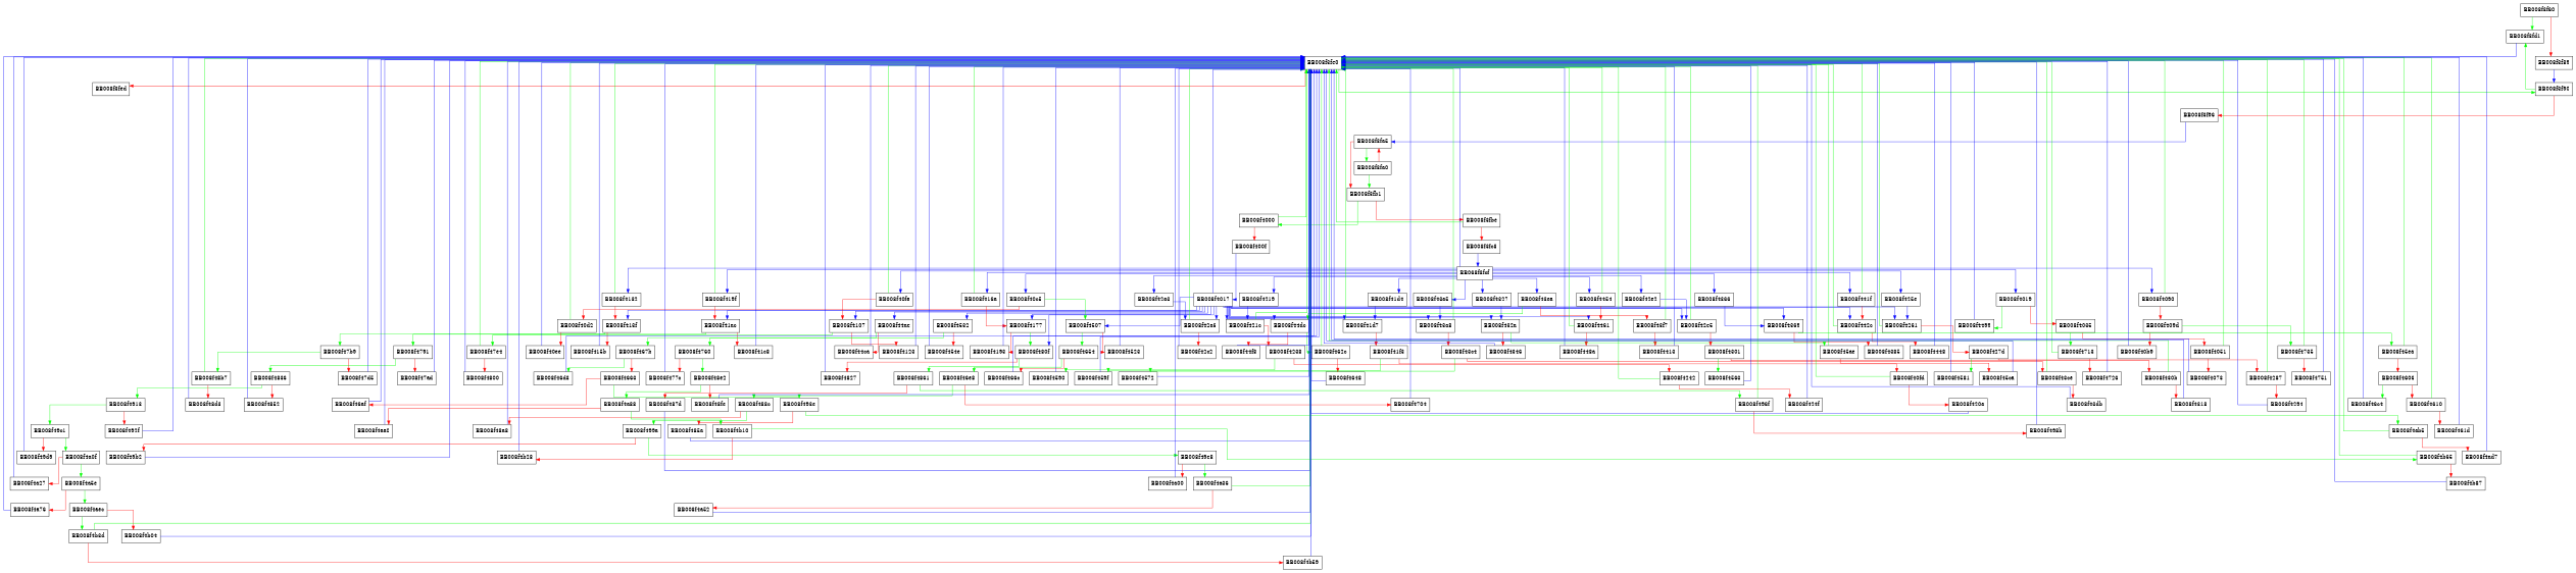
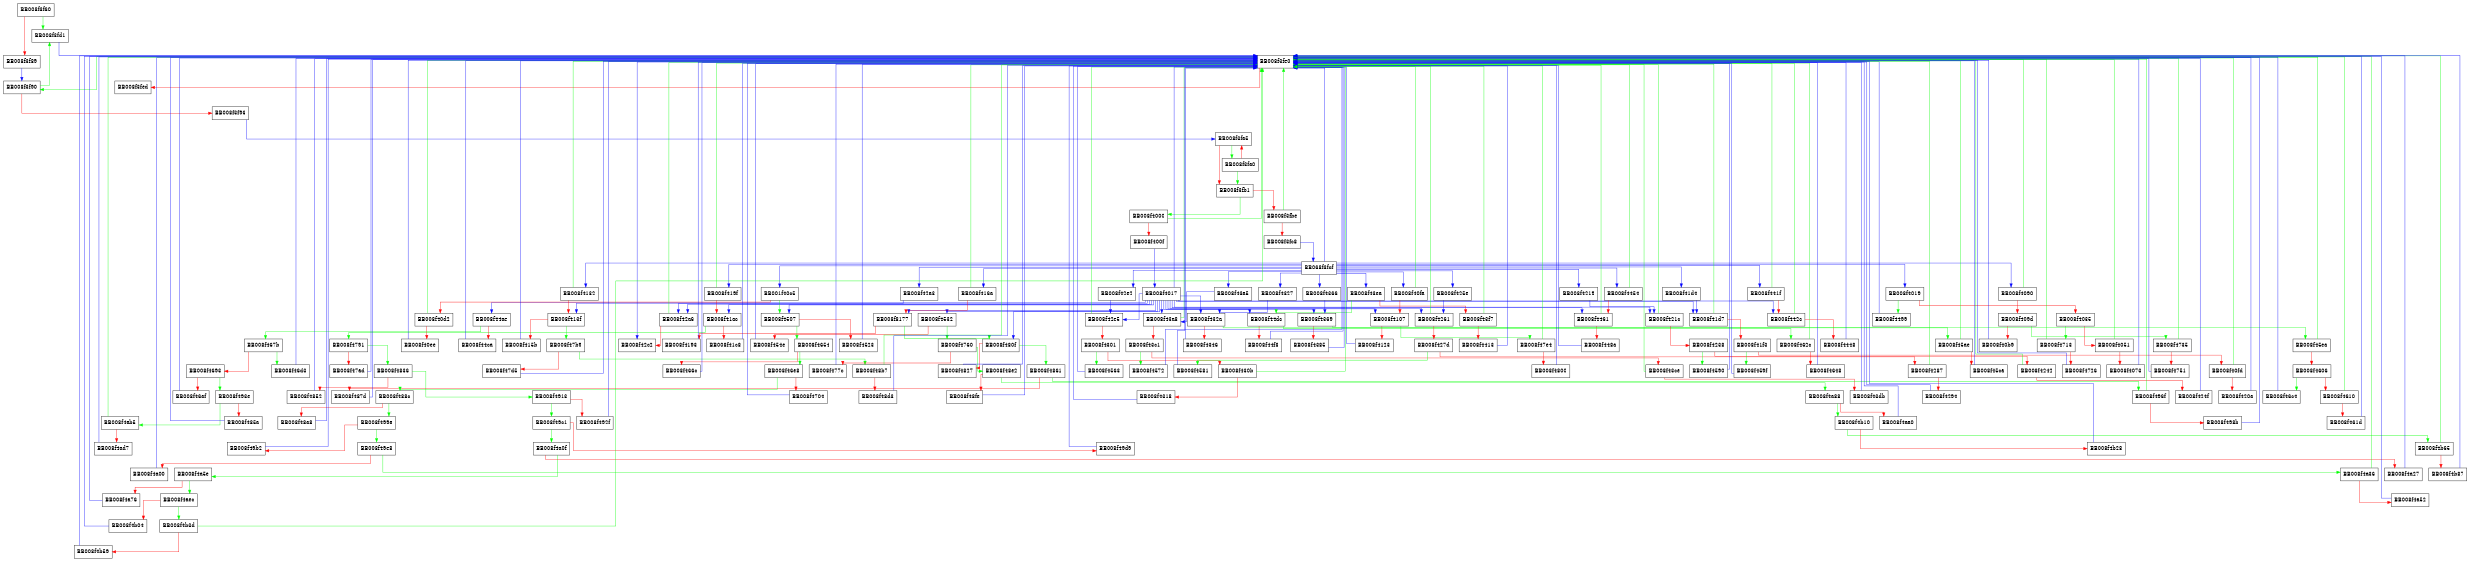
  digraph {
    splines=ortho
    node [shape=box]
    edge [color=blue]
    BB008f3f60
    BB008f3fd1
    BB008f3f89
    BB008f3fe0
    BB008f3f90
    BB008f3fed
    BB008f3f96
    BB008f3fa5
    BB008f3fa0
    BB008f3fb1
    BB008f4000
    BB008f3fbe
    BB008f400f
    BB008f3fc8
    BB008f4017
    n16 [label=BB068f3fcf]
    BB008f419f
    BB008f416a
    BB008f4132
    BB008f40fa
-   BB008f40c5
+   BB008f40c5 [label=BB001f40c5]
    BB008f4090
    BB008f4019
    BB008f4454
    BB008f441f
    BB008f43ea
    BB008f43a5
    BB008f4366
    BB008f4327
    BB008f42e2
    BB008f42a3
    BB008f425e
    BB008f4219
    BB008f41d4
    BB008f41ac
-   BB008f4177
+   BB008f4177 [label=BB008f8177]
    BB008f413f
    BB008f4107
    BB008f4507
    BB008f40d2
    BB008f409d
    BB008f4499
    BB008f4035
    BB008f4461
    BB008f442c
    BB008f44dc
    BB008f43f7
    BB008f43a8
    BB008f4369
    BB008f432a
    BB008f42e5
    BB008f42a6
    BB008f4261
    BB008f421c
    BB008f41d7
    BB008f4791
    BB008f41c8
    BB008f480f
    BB008f4193
    BB008f47b9
    BB008f415b
    BB008f47e4
    BB008f4123
    BB008f4654
    BB008f4523
    BB008f40ee
    BB008f4735
    BB008f40b9
    BB008f4713
    BB008f4051
    BB008f448a
    BB008f4448
    BB008f462c
    BB008f44f8
    BB008f4413
-   BB008f43c4
+   BB008f43c4 [label=BB008f43c1]
    BB008f45ea
    BB008f4385
    BB008f45ae
    BB008f4346
    BB008f4301
    BB008f42c2
    BB008f427d
    BB008f4238
    BB008f41f3
    BB008f4532
    BB008f44ae
    BB008f4760
    BB008f454e
    BB008f467b
    BB008f44ca
    BB008f48e2
    BB008f477c
    BB008f4836
    BB008f47ad
    BB008f4861
    BB008f4827
    BB008f48b7
    BB008f47d5
    BB008f4800
    BB008f46e8
    BB008f466c
    BB008f4751
    BB008f46d3
-   BB008f4693 [label=BB008f4663]
+   BB008f4693
    BB008f4648
    BB008f4572
    BB008f43ce
    BB008f4606
    BB008f45ca
    BB008f4563
    BB008f430b
    BB008f4581
    BB008f4287
    BB008f4590
    BB008f4242
    BB008f459f
    n118 [label=BB008f40fd]
    BB008f4726
    BB008f4073
    BB008f48d3
    BB008f496f
    BB008f487d
    BB008f4913
    BB008f4852
    BB008f420a
    BB008f424f
    BB008f4294
    BB008f4318
    BB008f46c4
    BB008f4610
    BB008f43db
    BB008f493e
    BB008f46af
    BB008f488c
    BB008f4704
    BB008f4a88
    BB008f48fe
    BB008f461d
    BB008f499a
    BB008f48a8
    BB008f4ab5
    n143 [label=BB008f485a]
    BB008f4ad7
    BB008f49e8
    BB008f49b2
    BB008f4b10
    BB008f4aa0
    BB008f49c1
    BB008f492f
    BB008f498b
    BB008f4a0f
    BB008f49d9
    BB008f4a36
    BB008f4a00
    BB008f4b65
    BB008f4b28
    BB008f4a5e
    BB008f4a27
    BB008f4a52
    BB008f4aec
    BB008f4a76
    BB008f4b3d
    BB008f4b04
    BB008f4b59
    BB008f4b87
    BB008f3f60 -> BB008f3fd1 [color=green]
    BB008f3f60 -> BB008f3f89 [color=red]
    BB008f3fd1 -> BB008f3fe0
    BB008f3f89 -> BB008f3f90
    BB008f3fe0 -> BB008f3f90 [color=green]
    BB008f3fe0 -> BB008f3fed [color=red]
    BB008f3f90 -> BB008f3fd1 [color=green]
    BB008f3f90 -> BB008f3f96 [color=red]
    BB008f3f96 -> BB008f3fa5
    BB008f3fa5 -> BB008f3fa0 [color=green]
    BB008f3fa5 -> BB008f3fb1 [color=red]
    BB008f3fa0 -> BB008f3fa5 [color=red]
    BB008f3fa0 -> BB008f3fb1 [color=green]
    BB008f3fb1 -> BB008f4000 [color=green]
    BB008f3fb1 -> BB008f3fbe [color=red]
    BB008f4000 -> BB008f3fe0 [color=green]
    BB008f4000 -> BB008f400f [color=red]
    BB008f3fbe -> BB008f3fe0 [color=green]
    BB008f3fbe -> BB008f3fc8 [color=red]
    BB008f400f -> BB008f4017
    BB008f3fc8 -> n16
    BB008f4017 -> BB008f3fe0
    BB008f4017 -> BB008f41ac
    BB008f4017 -> BB008f4177
    BB008f4017 -> BB008f413f
    BB008f4017 -> BB008f4107
    BB008f4017 -> BB008f4507
    BB008f4017 -> BB008f4461
    BB008f4017 -> BB008f442c
    BB008f4017 -> BB008f44dc
    BB008f4017 -> BB008f43a8
    BB008f4017 -> BB008f4369
    BB008f4017 -> BB008f432a
    BB008f4017 -> BB008f42e5
    BB008f4017 -> BB008f42a6
    BB008f4017 -> BB008f4261
    BB008f4017 -> BB008f421c
    BB008f4017 -> BB008f41d7
    BB008f4017 -> BB008f480f
    BB008f4017 -> BB008f4532
    BB008f4017 -> BB008f44ae
    n16 -> BB008f3fe0
    n16 -> BB008f419f
    n16 -> BB008f416a
    n16 -> BB008f4132
    n16 -> BB008f40fa
    n16 -> BB008f40c5
    n16 -> BB008f4090
    n16 -> BB008f4019
    n16 -> BB008f4454
    n16 -> BB008f441f
    n16 -> BB008f43ea
    n16 -> BB008f43a5
    n16 -> BB008f4366
    n16 -> BB008f4327
    n16 -> BB008f42e2
    n16 -> BB008f42a3
    n16 -> BB008f425e
    n16 -> BB008f4219
    n16 -> BB008f41d4
    BB008f419f -> BB008f3fe0 [color=green]
    BB008f419f -> BB008f41ac [color=red]
    BB008f416a -> BB008f3fe0 [color=green]
    BB008f416a -> BB008f4177 [color=red]
    BB008f4132 -> BB008f3fe0 [color=green]
    BB008f4132 -> BB008f413f [color=red]
    BB008f40fa -> BB008f3fe0 [color=green]
    BB008f40fa -> BB008f4107 [color=red]
    BB008f40c5 -> BB008f4507 [color=green]
    BB008f40c5 -> BB008f40d2 [color=red]
    BB008f4090 -> BB008f3fe0 [color=green]
    BB008f4090 -> BB008f409d [color=red]
    BB008f4019 -> BB008f4499 [color=green]
    BB008f4019 -> BB008f4035 [color=red]
    BB008f4454 -> BB008f3fe0 [color=green]
    BB008f4454 -> BB008f4461 [color=red]
    BB008f441f -> BB008f3fe0 [color=green]
    BB008f441f -> BB008f442c [color=red]
    BB008f43ea -> BB008f44dc [color=green]
    BB008f43ea -> BB008f43f7 [color=red]
    BB008f43a5 -> BB008f43a8
    BB008f4366 -> BB008f4369
    BB008f4327 -> BB008f432a
    BB008f42e2 -> BB008f42e5
    BB008f42a3 -> BB008f42a6
    BB008f425e -> BB008f4261
    BB008f4219 -> BB008f421c
    BB008f41d4 -> BB008f41d7
    BB008f41ac -> BB008f4791 [color=green]
    BB008f41ac -> BB008f41c8 [color=red]
    BB008f4177 -> BB008f480f [color=green]
    BB008f4177 -> BB008f4193 [color=red]
    BB008f413f -> BB008f47b9 [color=green]
    BB008f413f -> BB008f415b [color=red]
    BB008f4107 -> BB008f47e4 [color=green]
    BB008f4107 -> BB008f4123 [color=red]
    BB008f4507 -> BB008f4654 [color=green]
    BB008f4507 -> BB008f4523 [color=red]
    BB008f40d2 -> BB008f3fe0 [color=green]
    BB008f40d2 -> BB008f40ee [color=red]
    BB008f409d -> BB008f4735 [color=green]
    BB008f409d -> BB008f40b9 [color=red]
    BB008f4499 -> BB008f3fe0
    BB008f4035 -> BB008f4713 [color=green]
    BB008f4035 -> BB008f4051 [color=red]
    BB008f4461 -> BB008f3fe0 [color=green]
    BB008f4461 -> BB008f448a [color=red]
    BB008f442c -> BB008f3fe0 [color=green]
    BB008f442c -> BB008f4448 [color=red]
    BB008f44dc -> BB008f462c [color=green]
    BB008f44dc -> BB008f44f8 [color=red]
    BB008f43f7 -> BB008f3fe0 [color=green]
    BB008f43f7 -> BB008f4413 [color=red]
    BB008f43a8 -> BB008f3fe0 [color=green]
    BB008f43a8 -> BB008f43c4 [color=red]
    BB008f4369 -> BB008f45ea [color=green]
    BB008f4369 -> BB008f4385 [color=red]
    BB008f432a -> BB008f45ae [color=green]
    BB008f432a -> BB008f4346 [color=red]
    BB008f42e5 -> BB008f3fe0 [color=green]
    BB008f42e5 -> BB008f4301 [color=red]
    BB008f42a6 -> BB008f3fe0 [color=green]
    BB008f42a6 -> BB008f42c2 [color=red]
    BB008f4261 -> BB008f3fe0 [color=green]
    BB008f4261 -> BB008f427d [color=red]
    BB008f421c -> BB008f3fe0 [color=green]
    BB008f421c -> BB008f4238 [color=red]
    BB008f41d7 -> BB008f3fe0 [color=green]
    BB008f41d7 -> BB008f41f3 [color=red]
    BB008f4791 -> BB008f4836 [color=green]
    BB008f4791 -> BB008f47ad [color=red]
    BB008f41c8 -> BB008f3fe0
    BB008f480f -> BB008f4861 [color=green]
    BB008f480f -> BB008f4827 [color=red]
    BB008f4193 -> BB008f3fe0
    BB008f47b9 -> BB008f48b7 [color=green]
    BB008f47b9 -> BB008f47d5 [color=red]
    BB008f415b -> BB008f3fe0
    BB008f47e4 -> BB008f3fe0 [color=green]
    BB008f47e4 -> BB008f4800 [color=red]
    BB008f4123 -> BB008f3fe0
    BB008f4654 -> BB008f46e8 [color=green]
    BB008f4654 -> BB008f466c [color=red]
    BB008f4523 -> BB008f3fe0
    BB008f40ee -> BB008f3fe0
    BB008f4735 -> BB008f3fe0 [color=green]
    BB008f4735 -> BB008f4751 [color=red]
    BB008f40b9 -> BB008f3fe0
    BB008f4713 -> BB008f3fe0 [color=green]
    BB008f4713 -> BB008f4726 [color=red]
    BB008f4051 -> BB008f3fe0 [color=green]
    BB008f4051 -> BB008f4073 [color=red]
    BB008f448a -> BB008f3fe0
    BB008f4448 -> BB008f3fe0
    BB008f462c -> BB008f3fe0 [color=green]
    BB008f462c -> BB008f4648 [color=red]
    BB008f44f8 -> BB008f3fe0
    BB008f4413 -> BB008f3fe0
    BB008f43c4 -> BB008f4572 [color=green]
    BB008f43c4 -> BB008f43ce [color=red]
    BB008f45ea -> BB008f3fe0 [color=green]
    BB008f45ea -> BB008f4606 [color=red]
    BB008f4385 -> BB008f3fe0
    BB008f45ae -> BB008f3fe0 [color=green]
    BB008f45ae -> BB008f45ca [color=red]
    BB008f4346 -> BB008f3fe0
    BB008f4301 -> BB008f4563 [color=green]
    BB008f4301 -> BB008f430b [color=red]
-   BB008f42c2 -> BB008f3fe0
+   BB008f3fe0 -> BB008f42c2
    BB008f427d -> BB008f4581 [color=green]
    BB008f427d -> BB008f4287 [color=red]
    BB008f4238 -> BB008f4590 [color=green]
    BB008f4238 -> BB008f4242 [color=red]
    BB008f41f3 -> BB008f459f [color=green]
    BB008f41f3 -> n118 [color=red]
    BB008f4532 -> BB008f4760 [color=green]
    BB008f4532 -> BB008f454e [color=red]
    BB008f44ae -> BB008f467b [color=green]
    BB008f44ae -> BB008f44ca [color=red]
    BB008f4760 -> BB008f48e2 [color=green]
    BB008f4760 -> BB008f477c [color=red]
    BB008f454e -> BB008f3fe0
    BB008f467b -> BB008f46d3 [color=green]
    BB008f467b -> BB008f4693 [color=red]
    BB008f44ca -> BB008f3fe0
    BB008f48e2 -> BB008f4a88 [color=green]
    BB008f48e2 -> BB008f48fe [color=red]
    BB008f477c -> BB008f3fe0
    BB008f4836 -> BB008f4913 [color=green]
    BB008f4836 -> BB008f4852 [color=red]
    BB008f47ad -> BB008f3fe0
    BB008f4861 -> BB008f496f [color=green]
    BB008f4861 -> BB008f487d [color=red]
    BB008f4827 -> BB008f3fe0
    BB008f48b7 -> BB008f3fe0 [color=green]
    BB008f48b7 -> BB008f48d3 [color=red]
    BB008f47d5 -> BB008f3fe0
    BB008f4800 -> BB008f3fe0
    BB008f46e8 -> BB008f488c [color=green]
    BB008f46e8 -> BB008f4704 [color=red]
    BB008f466c -> BB008f3fe0
    BB008f4751 -> BB008f3fe0
    BB008f46d3 -> BB008f3fe0
    BB008f4693 -> BB008f493e [color=green]
    BB008f4693 -> BB008f46af [color=red]
    BB008f4648 -> BB008f3fe0
    BB008f4572 -> BB008f3fe0
    BB008f43ce -> BB008f3fe0 [color=green]
    BB008f43ce -> BB008f43db [color=red]
    BB008f4606 -> BB008f46c4 [color=green]
    BB008f4606 -> BB008f4610 [color=red]
    BB008f45ca -> BB008f3fe0
    BB008f4563 -> BB008f3fe0
    BB008f430b -> BB008f3fe0 [color=green]
    BB008f430b -> BB008f4318 [color=red]
    BB008f4581 -> BB008f3fe0
    BB008f4287 -> BB008f3fe0 [color=green]
    BB008f4287 -> BB008f4294 [color=red]
    BB008f4590 -> BB008f3fe0
    BB008f4242 -> BB008f3fe0 [color=green]
    BB008f4242 -> BB008f424f [color=red]
    BB008f459f -> BB008f3fe0
    n118 -> BB008f3fe0 [color=green]
    n118 -> BB008f420a [color=red]
    BB008f4726 -> BB008f3fe0
    BB008f4073 -> BB008f3fe0
    BB008f48d3 -> BB008f3fe0
    BB008f496f -> BB008f3fe0 [color=green]
    BB008f496f -> BB008f498b [color=red]
    BB008f487d -> BB008f3fe0
    BB008f4913 -> BB008f49c1 [color=green]
    BB008f4913 -> BB008f492f [color=red]
    BB008f4852 -> BB008f3fe0
    BB008f420a -> BB008f3fe0
    BB008f424f -> BB008f3fe0
    BB008f4294 -> BB008f3fe0
    BB008f4318 -> BB008f3fe0
    BB008f46c4 -> BB008f3fe0
    BB008f4610 -> BB008f3fe0 [color=green]
    BB008f4610 -> BB008f461d [color=red]
    BB008f43db -> BB008f3fe0
    BB008f493e -> BB008f4ab5 [color=green]
    BB008f493e -> n143 [color=red]
    BB008f46af -> BB008f3fe0
    BB008f488c -> BB008f499a [color=green]
    BB008f488c -> BB008f48a8 [color=red]
    BB008f4704 -> BB008f3fe0
    BB008f4a88 -> BB008f4b10 [color=green]
    BB008f4a88 -> BB008f4aa0 [color=red]
    BB008f48fe -> BB008f3fe0
    BB008f461d -> BB008f3fe0
    BB008f499a -> BB008f49e8 [color=green]
    BB008f499a -> BB008f49b2 [color=red]
    BB008f48a8 -> BB008f3fe0
    BB008f4ab5 -> BB008f3fe0 [color=green]
    BB008f4ab5 -> BB008f4ad7 [color=red]
    n143 -> BB008f3fe0
    BB008f4ad7 -> BB008f3fe0
    BB008f49e8 -> BB008f4a36 [color=green]
    BB008f49e8 -> BB008f4a00 [color=red]
    BB008f49b2 -> BB008f3fe0
    BB008f4b10 -> BB008f4b65 [color=green]
    BB008f4b10 -> BB008f4b28 [color=red]
    BB008f4aa0 -> BB008f3fe0
    BB008f49c1 -> BB008f4a0f [color=green]
    BB008f49c1 -> BB008f49d9 [color=red]
    BB008f492f -> BB008f3fe0
    BB008f498b -> BB008f3fe0
    BB008f4a0f -> BB008f4a5e [color=green]
    BB008f4a0f -> BB008f4a27 [color=red]
    BB008f49d9 -> BB008f3fe0
    BB008f4a36 -> BB008f3fe0 [color=green]
    BB008f4a36 -> BB008f4a52 [color=red]
    BB008f4a00 -> BB008f3fe0
    BB008f4b65 -> BB008f3fe0 [color=green]
    BB008f4b65 -> BB008f4b87 [color=red]
    BB008f4b28 -> BB008f3fe0
    BB008f4a5e -> BB008f4aec [color=green]
    BB008f4a5e -> BB008f4a76 [color=red]
    BB008f4a27 -> BB008f3fe0
    BB008f4a52 -> BB008f3fe0
    BB008f4aec -> BB008f4b3d [color=green]
    BB008f4aec -> BB008f4b04 [color=red]
    BB008f4a76 -> BB008f3fe0
    BB008f4b3d -> BB008f3fe0 [color=green]
    BB008f4b3d -> BB008f4b59 [color=red]
    BB008f4b04 -> BB008f3fe0
    BB008f4b59 -> BB008f3fe0
    BB008f4b87 -> BB008f3fe0
  }
